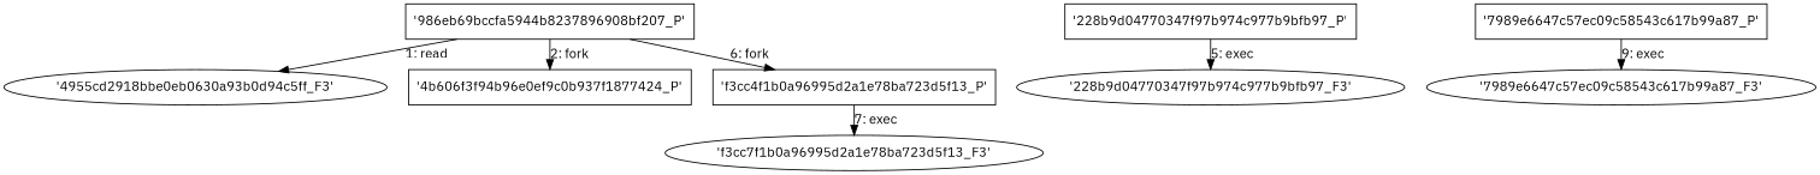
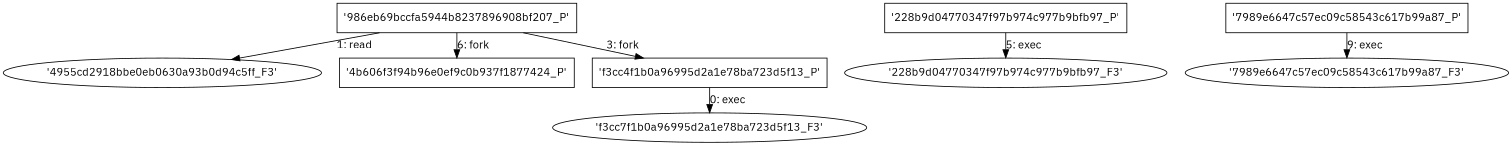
  digraph {
    engine=neato
    fixedsize=false
    fontname="IBM Plex Sans"
    fontsize=10
    nodesep=0.3
    rankdir=TB
    ranksep=0
    splines=true
    node [fontname="IBM Plex Sans" node_type=Process shape=box]
    edge [fontname="IBM Plex Sans"]
    "'4955cd2918bbe0eb0630a93b0d94c5ff_F3'" [node_type=file shape=ellipse]
    "'986eb69bccfa5944b8237896908bf207_P'"
    "'4b606f3f94b96e0ef9c0b937f1877424_P'"
    "'f3cc4f1b0a96995d2a1e78ba723d5f13_P'"
    "'228b9d04770347f97b974c977b9bfb97_P'"
    "'228b9d04770347f97b974c977b9bfb97_F3'" [node_type=File shape=ellipse]
    n7 [label="'f3cc7f1b0a96995d2a1e78ba723d5f13_F3'" node_type=File shape=ellipse]
    "'7989e6647c57ec09c58543c617b99a87_P'"
    "'7989e6647c57ec09c58543c617b99a87_F3'" [node_type=File shape=ellipse]
    "'986eb69bccfa5944b8237896908bf207_P'" -> "'4955cd2918bbe0eb0630a93b0d94c5ff_F3'" [label="1: read"]
-   "'986eb69bccfa5944b8237896908bf207_P'" -> "'4b606f3f94b96e0ef9c0b937f1877424_P'" [label="2: fork"]
-   "'986eb69bccfa5944b8237896908bf207_P'" -> "'f3cc4f1b0a96995d2a1e78ba723d5f13_P'" [label="6: fork"]
-   "'f3cc4f1b0a96995d2a1e78ba723d5f13_P'" -> n7 [label="7: exec"]
+   "'986eb69bccfa5944b8237896908bf207_P'" -> "'4b606f3f94b96e0ef9c0b937f1877424_P'" [label="6: fork"]
+   "'986eb69bccfa5944b8237896908bf207_P'" -> "'f3cc4f1b0a96995d2a1e78ba723d5f13_P'" [label="3: fork"]
+   "'f3cc4f1b0a96995d2a1e78ba723d5f13_P'" -> n7 [label="0: exec"]
    "'228b9d04770347f97b974c977b9bfb97_P'" -> "'228b9d04770347f97b974c977b9bfb97_F3'" [label="5: exec"]
    "'7989e6647c57ec09c58543c617b99a87_P'" -> "'7989e6647c57ec09c58543c617b99a87_F3'" [label="9: exec"]
  }
